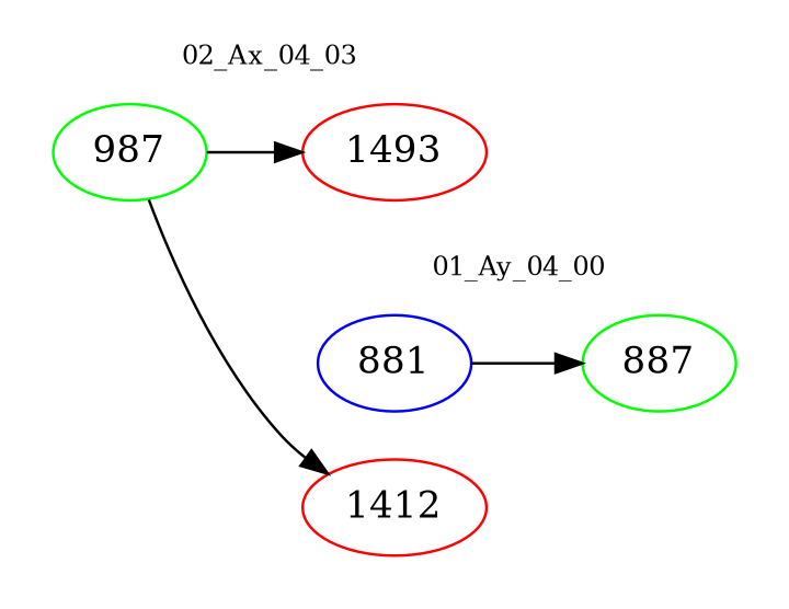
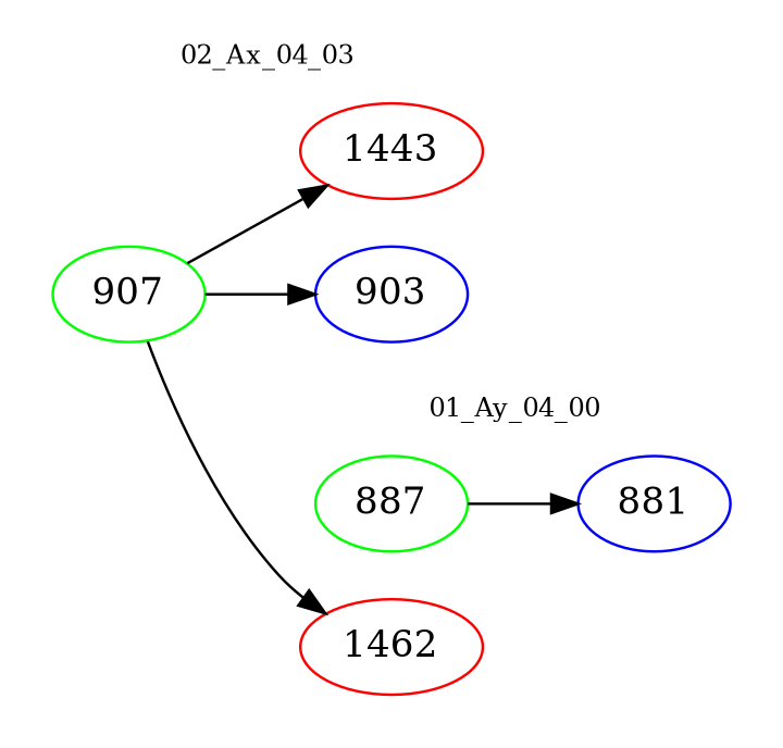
  digraph {
    rankdir=LR
    node [color=green]
    edge [color=black]
-   n1 [label=987]
-   n3 [color=red label=1493]
+   n1 [label=907]
+   n2 [color=blue label=903]
+   n3 [color=red label=1443]
    n4 [label=887]
    n5 [color=blue label=881]
-   n6 [color=red label=1412]
+   n6 [color=red label=1462]
    subgraph cluster_1 {
      color=white
      fontsize=10
      label="02_Ax_04_03"
      n1
+     n2
      n3
    }
    subgraph cluster_2 {
      color=white
      fontsize=10
      label="01_Ay_04_00"
      n4
      n5
      n6
    }
+   n1 -> n2
    n1 -> n3
    n1 -> n6
-   n5 -> n4
+   n4 -> n5
  }
